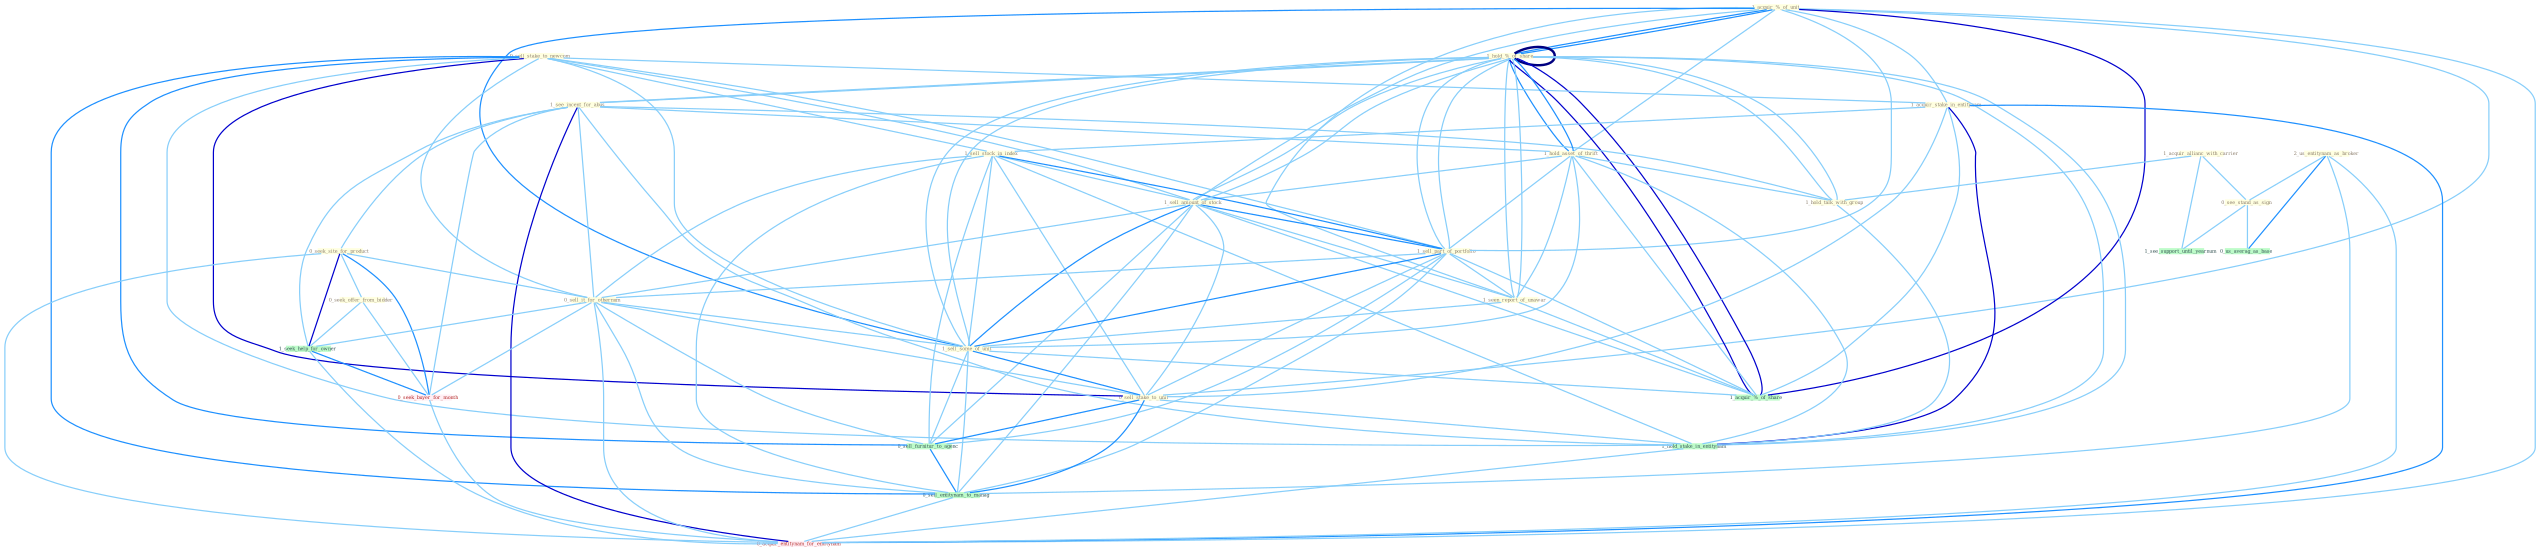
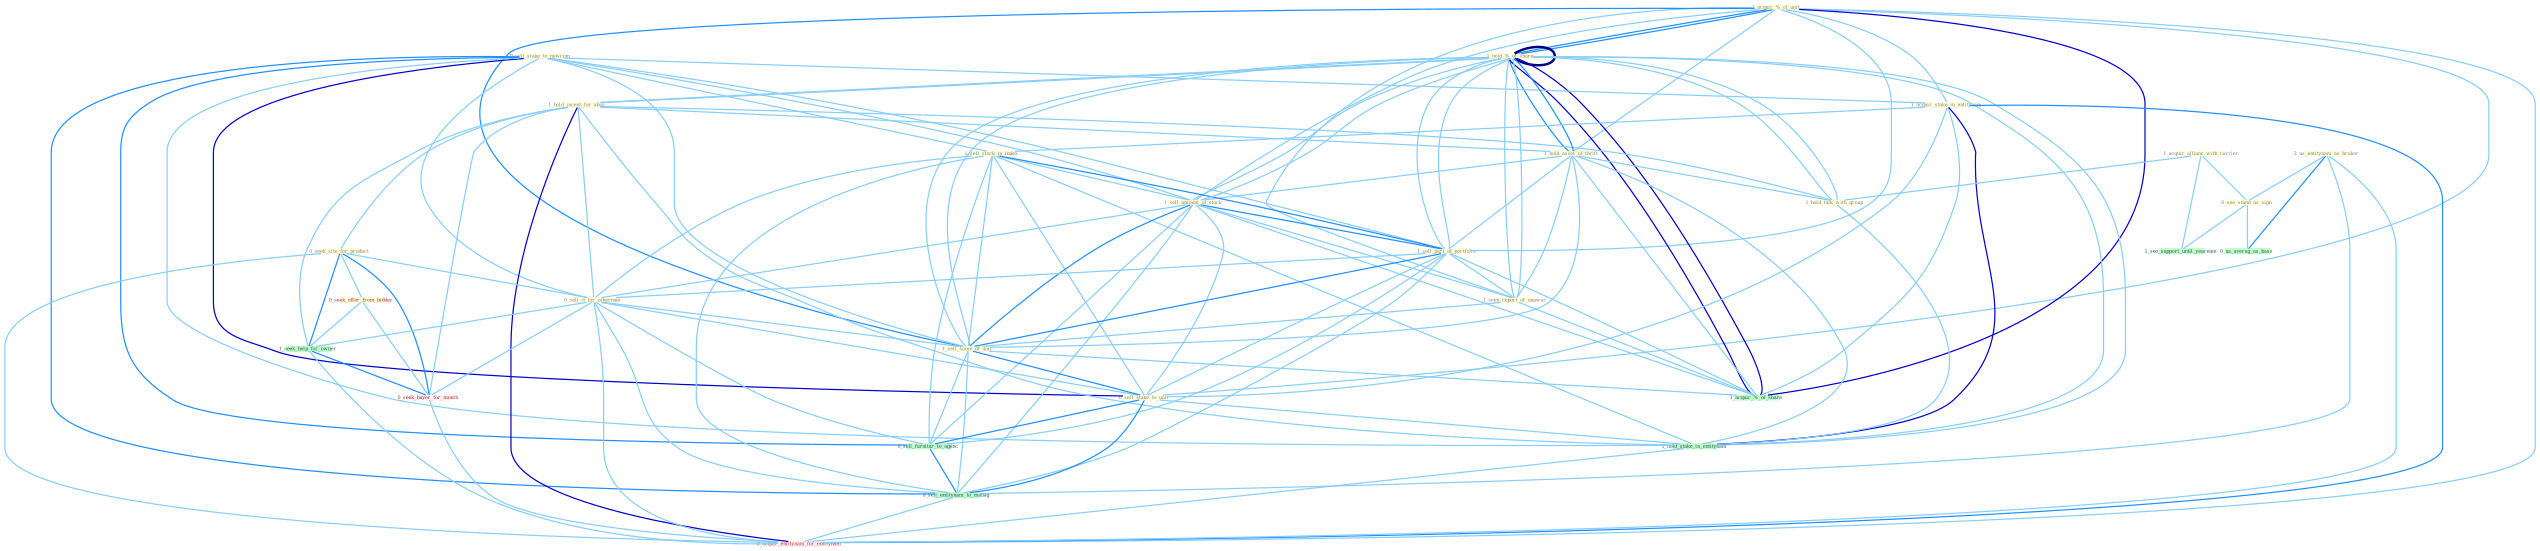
  graph {
    node [color="#ffffe0" fixedsize=true fontcolor="#8b7d6b" fontsize=4 shape=polygon style=filled]
    edge [color="#87cefa" w=1]
    "1_acquir_%_of_unit " [height=.06 width=.5]
    "1_hold_%_of_share " [height=.06 width=.5]
    "0_sell_stake_to_newcom " [height=.06 width=.5]
-   "1_hold_incent_for_abus " [height=.06 width=.5 label="1_see_incent_for_abus"]
+   "1_hold_incent_for_abus " [height=.06 width=.5]
    "1_hold_asset_of_thrift " [height=.06 width=.5]
    "0_seek_site_for_product " [height=.06 width=.5]
    "1_acquir_stake_in_entitynam " [height=.06 width=.5]
    "1_sell_stock_in_index " [height=.06 width=.5]
    n9 [height=.06 label="1_acquir_allianc_with_carrier" width=.5]
    "1_sell_amount_of_stock " [height=.06 width=.5]
    "1_sell_part_of_portfolio " [height=.06 width=.5]
    "1_seen_report_of_unawar " [height=.06 width=.5]
-   "0_seek_offer_from_bidder " [height=.06 width=.5]
+   "0_seek_offer_from_bidder " [fontcolor="#b22222" height=.06 width=.5]
    n14 [height=.06 label="2_us_entitynam_as_broker" width=.5]
    "0_sell_it_for_othernum " [height=.06 width=.5]
    "1_sell_some_of_unit " [height=.06 width=.5]
    "1_hold_talk_with_group " [height=.06 width=.5]
    "0_sell_stake_to_unit " [height=.06 width=.5]
    "0_see_stand_as_sign " [height=.06 width=.5]
    "0_seek_buyer_for_month " [color="#fff0f5" fontcolor="#b22222" height=.06 width=.5]
    "0_acquir_entitynam_for_entitynam " [color="#fff0f5" fontcolor="#b22222" height=.06 width=.5]
    "1_acquir_%_of_share " [color="#BDFCC9" fontcolor="#2f4f4f" height=.06 width=.5]
    "1_hold_stake_in_entitynam " [color="#BDFCC9" fontcolor="#2f4f4f" height=.06 width=.5]
    "0_sell_furnitur_to_agenc " [color="#BDFCC9" fontcolor="#2f4f4f" height=.06 width=.5]
    "0_sell_entitynam_to_manag " [color="#BDFCC9" fontcolor="#2f4f4f" height=.06 width=.5]
    "1_seek_help_for_owner " [color="#BDFCC9" fontcolor="#2f4f4f" height=.06 width=.5]
    "1_see_support_until_yearnum " [color="#BDFCC9" fontcolor="#2f4f4f" height=.06 width=.5]
    "0_us_averag_as_base " [color="#BDFCC9" fontcolor="#2f4f4f" height=.06 width=.5]
    subgraph sub_1 {
      "1_acquir_%_of_unit "
      "1_hold_%_of_share "
      "0_sell_stake_to_newcom "
      "1_hold_incent_for_abus "
      "1_hold_asset_of_thrift "
      "0_seek_site_for_product "
      "1_acquir_stake_in_entitynam "
      "1_sell_stock_in_index "
      n9
      "1_sell_amount_of_stock "
      "1_sell_part_of_portfolio "
      "1_seen_report_of_unawar "
      "0_seek_offer_from_bidder "
      n14
      "0_sell_it_for_othernum "
      "1_sell_some_of_unit "
      "1_hold_talk_with_group "
      "0_sell_stake_to_unit "
      "0_see_stand_as_sign "
    }
    subgraph sub_2 {
      "0_seek_buyer_for_month "
      "0_acquir_entitynam_for_entitynam "
    }
    "1_acquir_%_of_unit " -- "1_hold_%_of_share " [color="#1e90ff" w=2]
    "1_acquir_%_of_unit " -- "1_hold_%_of_share " [color="#1e90ff" w=2]
    "1_acquir_%_of_unit " -- "1_hold_asset_of_thrift "
    "1_acquir_%_of_unit " -- "1_acquir_stake_in_entitynam "
    "1_acquir_%_of_unit " -- "1_sell_amount_of_stock "
    "1_acquir_%_of_unit " -- "1_sell_part_of_portfolio "
    "1_acquir_%_of_unit " -- "1_seen_report_of_unawar "
    "1_acquir_%_of_unit " -- "1_sell_some_of_unit " [color="#1e90ff" w=2]
    "1_acquir_%_of_unit " -- "0_sell_stake_to_unit "
    "1_acquir_%_of_unit " -- "0_acquir_entitynam_for_entitynam "
    "1_acquir_%_of_unit " -- "1_acquir_%_of_share " [color="#0000cd" w=3]
    "1_hold_%_of_share " -- "1_hold_%_of_share " [color="#000080" style=bold w=4]
    "1_hold_%_of_share " -- "1_hold_incent_for_abus "
    "1_hold_%_of_share " -- "1_hold_asset_of_thrift " [color="#1e90ff" w=2]
    "1_hold_%_of_share " -- "1_sell_amount_of_stock "
    "1_hold_%_of_share " -- "1_sell_part_of_portfolio "
    "1_hold_%_of_share " -- "1_seen_report_of_unawar "
    "1_hold_%_of_share " -- "1_sell_some_of_unit "
    "1_hold_%_of_share " -- "1_hold_talk_with_group "
    "1_hold_%_of_share " -- "1_acquir_%_of_share " [color="#0000cd" w=3]
    "1_hold_%_of_share " -- "1_acquir_%_of_share " [color="#0000cd" w=3]
    "1_hold_%_of_share " -- "1_hold_stake_in_entitynam "
    "1_hold_%_of_share " -- "1_hold_stake_in_entitynam "
    "0_sell_stake_to_newcom " -- "1_acquir_stake_in_entitynam "
    "0_sell_stake_to_newcom " -- "1_sell_stock_in_index "
    "0_sell_stake_to_newcom " -- "1_sell_amount_of_stock "
    "0_sell_stake_to_newcom " -- "1_sell_part_of_portfolio "
    "0_sell_stake_to_newcom " -- "0_sell_it_for_othernum "
    "0_sell_stake_to_newcom " -- "1_sell_some_of_unit "
    "0_sell_stake_to_newcom " -- "0_sell_stake_to_unit " [color="#0000cd" w=3]
    "0_sell_stake_to_newcom " -- "1_hold_stake_in_entitynam "
    "0_sell_stake_to_newcom " -- "0_sell_furnitur_to_agenc " [color="#1e90ff" w=2]
    "0_sell_stake_to_newcom " -- "0_sell_entitynam_to_manag " [color="#1e90ff" w=2]
    "1_hold_incent_for_abus " -- "1_hold_%_of_share "
    "1_hold_incent_for_abus " -- "1_hold_asset_of_thrift "
    "1_hold_incent_for_abus " -- "0_seek_site_for_product "
    "1_hold_incent_for_abus " -- "0_sell_it_for_othernum "
    "1_hold_incent_for_abus " -- "1_hold_talk_with_group "
    "1_hold_incent_for_abus " -- "0_seek_buyer_for_month "
    "1_hold_incent_for_abus " -- "0_acquir_entitynam_for_entitynam " [color="#0000cd"]
    "1_hold_incent_for_abus " -- "1_hold_stake_in_entitynam "
    "1_hold_incent_for_abus " -- "1_seek_help_for_owner "
    "1_hold_asset_of_thrift " -- "1_hold_%_of_share " [color="#1e90ff" w=2]
    "1_hold_asset_of_thrift " -- "1_sell_amount_of_stock "
    "1_hold_asset_of_thrift " -- "1_sell_part_of_portfolio "
    "1_hold_asset_of_thrift " -- "1_seen_report_of_unawar "
    "1_hold_asset_of_thrift " -- "1_sell_some_of_unit "
    "1_hold_asset_of_thrift " -- "1_hold_talk_with_group "
    "1_hold_asset_of_thrift " -- "1_acquir_%_of_share "
    "1_hold_asset_of_thrift " -- "1_hold_stake_in_entitynam "
    "0_seek_site_for_product " -- "0_seek_offer_from_bidder "
    "0_seek_site_for_product " -- "0_sell_it_for_othernum "
    "0_seek_site_for_product " -- "0_seek_buyer_for_month " [color="#1e90ff" w=2]
    "0_seek_site_for_product " -- "0_acquir_entitynam_for_entitynam "
-   "0_seek_site_for_product " -- "1_seek_help_for_owner " [color="#0000cd" w=2]
+   "0_seek_site_for_product " -- "1_seek_help_for_owner " [color="#1e90ff" w=2]
    "1_acquir_stake_in_entitynam " -- "1_sell_stock_in_index "
    "1_acquir_stake_in_entitynam " -- "0_sell_stake_to_unit "
    "1_acquir_stake_in_entitynam " -- "0_acquir_entitynam_for_entitynam " [color="#1e90ff" w=2]
    "1_acquir_stake_in_entitynam " -- "1_acquir_%_of_share "
    "1_acquir_stake_in_entitynam " -- "1_hold_stake_in_entitynam " [color="#0000cd" w=3]
    "1_sell_stock_in_index " -- "1_sell_amount_of_stock "
    "1_sell_stock_in_index " -- "1_sell_part_of_portfolio " [color="#1e90ff"]
    "1_sell_stock_in_index " -- "0_sell_it_for_othernum "
    "1_sell_stock_in_index " -- "1_sell_some_of_unit "
    "1_sell_stock_in_index " -- "0_sell_stake_to_unit "
    "1_sell_stock_in_index " -- "1_hold_stake_in_entitynam "
    "1_sell_stock_in_index " -- "0_sell_furnitur_to_agenc "
    "1_sell_stock_in_index " -- "0_sell_entitynam_to_manag "
    n9 -- "1_hold_talk_with_group "
    n9 -- "0_see_stand_as_sign "
    n9 -- "1_see_support_until_yearnum "
    "1_sell_amount_of_stock " -- "1_hold_%_of_share "
    "1_sell_amount_of_stock " -- "1_sell_part_of_portfolio " [color="#1e90ff" w=2]
    "1_sell_amount_of_stock " -- "1_seen_report_of_unawar "
    "1_sell_amount_of_stock " -- "0_sell_it_for_othernum "
    "1_sell_amount_of_stock " -- "1_sell_some_of_unit " [color="#1e90ff" w=2]
    "1_sell_amount_of_stock " -- "0_sell_stake_to_unit "
    "1_sell_amount_of_stock " -- "1_acquir_%_of_share "
    "1_sell_amount_of_stock " -- "0_sell_furnitur_to_agenc "
    "1_sell_amount_of_stock " -- "0_sell_entitynam_to_manag "
    "1_sell_part_of_portfolio " -- "1_hold_%_of_share "
    "1_sell_part_of_portfolio " -- "1_seen_report_of_unawar "
    "1_sell_part_of_portfolio " -- "0_sell_it_for_othernum "
    "1_sell_part_of_portfolio " -- "1_sell_some_of_unit " [color="#1e90ff" w=2]
    "1_sell_part_of_portfolio " -- "0_sell_stake_to_unit "
    "1_sell_part_of_portfolio " -- "1_acquir_%_of_share "
    "1_sell_part_of_portfolio " -- "0_sell_furnitur_to_agenc "
    "1_sell_part_of_portfolio " -- "0_sell_entitynam_to_manag "
    "1_seen_report_of_unawar " -- "1_hold_%_of_share "
    "1_seen_report_of_unawar " -- "1_sell_some_of_unit "
    "1_seen_report_of_unawar " -- "1_acquir_%_of_share "
    "0_seek_offer_from_bidder " -- "0_seek_buyer_for_month "
    "0_seek_offer_from_bidder " -- "1_seek_help_for_owner "
    n14 -- "0_see_stand_as_sign "
    n14 -- "0_acquir_entitynam_for_entitynam "
    n14 -- "0_sell_entitynam_to_manag "
    n14 -- "0_us_averag_as_base " [color="#1e90ff" w=2]
    "0_sell_it_for_othernum " -- "1_sell_some_of_unit "
    "0_sell_it_for_othernum " -- "0_sell_stake_to_unit "
    "0_sell_it_for_othernum " -- "0_seek_buyer_for_month "
    "0_sell_it_for_othernum " -- "0_acquir_entitynam_for_entitynam "
    "0_sell_it_for_othernum " -- "0_sell_furnitur_to_agenc "
    "0_sell_it_for_othernum " -- "0_sell_entitynam_to_manag "
    "0_sell_it_for_othernum " -- "1_seek_help_for_owner "
    "1_sell_some_of_unit " -- "1_hold_%_of_share "
    "1_sell_some_of_unit " -- "0_sell_stake_to_unit " [color="#1e90ff" w=2]
    "1_sell_some_of_unit " -- "1_acquir_%_of_share "
    "1_sell_some_of_unit " -- "0_sell_furnitur_to_agenc "
    "1_sell_some_of_unit " -- "0_sell_entitynam_to_manag "
    "1_hold_talk_with_group " -- "1_hold_%_of_share "
    "1_hold_talk_with_group " -- "1_hold_stake_in_entitynam "
    "0_sell_stake_to_unit " -- "1_hold_stake_in_entitynam "
    "0_sell_stake_to_unit " -- "0_sell_furnitur_to_agenc " [color="#1e90ff" w=2]
    "0_sell_stake_to_unit " -- "0_sell_entitynam_to_manag " [color="#1e90ff" w=2]
    "0_see_stand_as_sign " -- "1_see_support_until_yearnum "
    "0_see_stand_as_sign " -- "0_us_averag_as_base "
    "0_seek_buyer_for_month " -- "0_acquir_entitynam_for_entitynam "
    "1_hold_stake_in_entitynam " -- "0_acquir_entitynam_for_entitynam "
    "0_sell_furnitur_to_agenc " -- "0_sell_entitynam_to_manag " [color="#1e90ff" w=2]
    "0_sell_entitynam_to_manag " -- "0_acquir_entitynam_for_entitynam "
    "1_seek_help_for_owner " -- "0_seek_buyer_for_month " [color="#1e90ff" w=2]
    "1_seek_help_for_owner " -- "0_acquir_entitynam_for_entitynam "
  }
